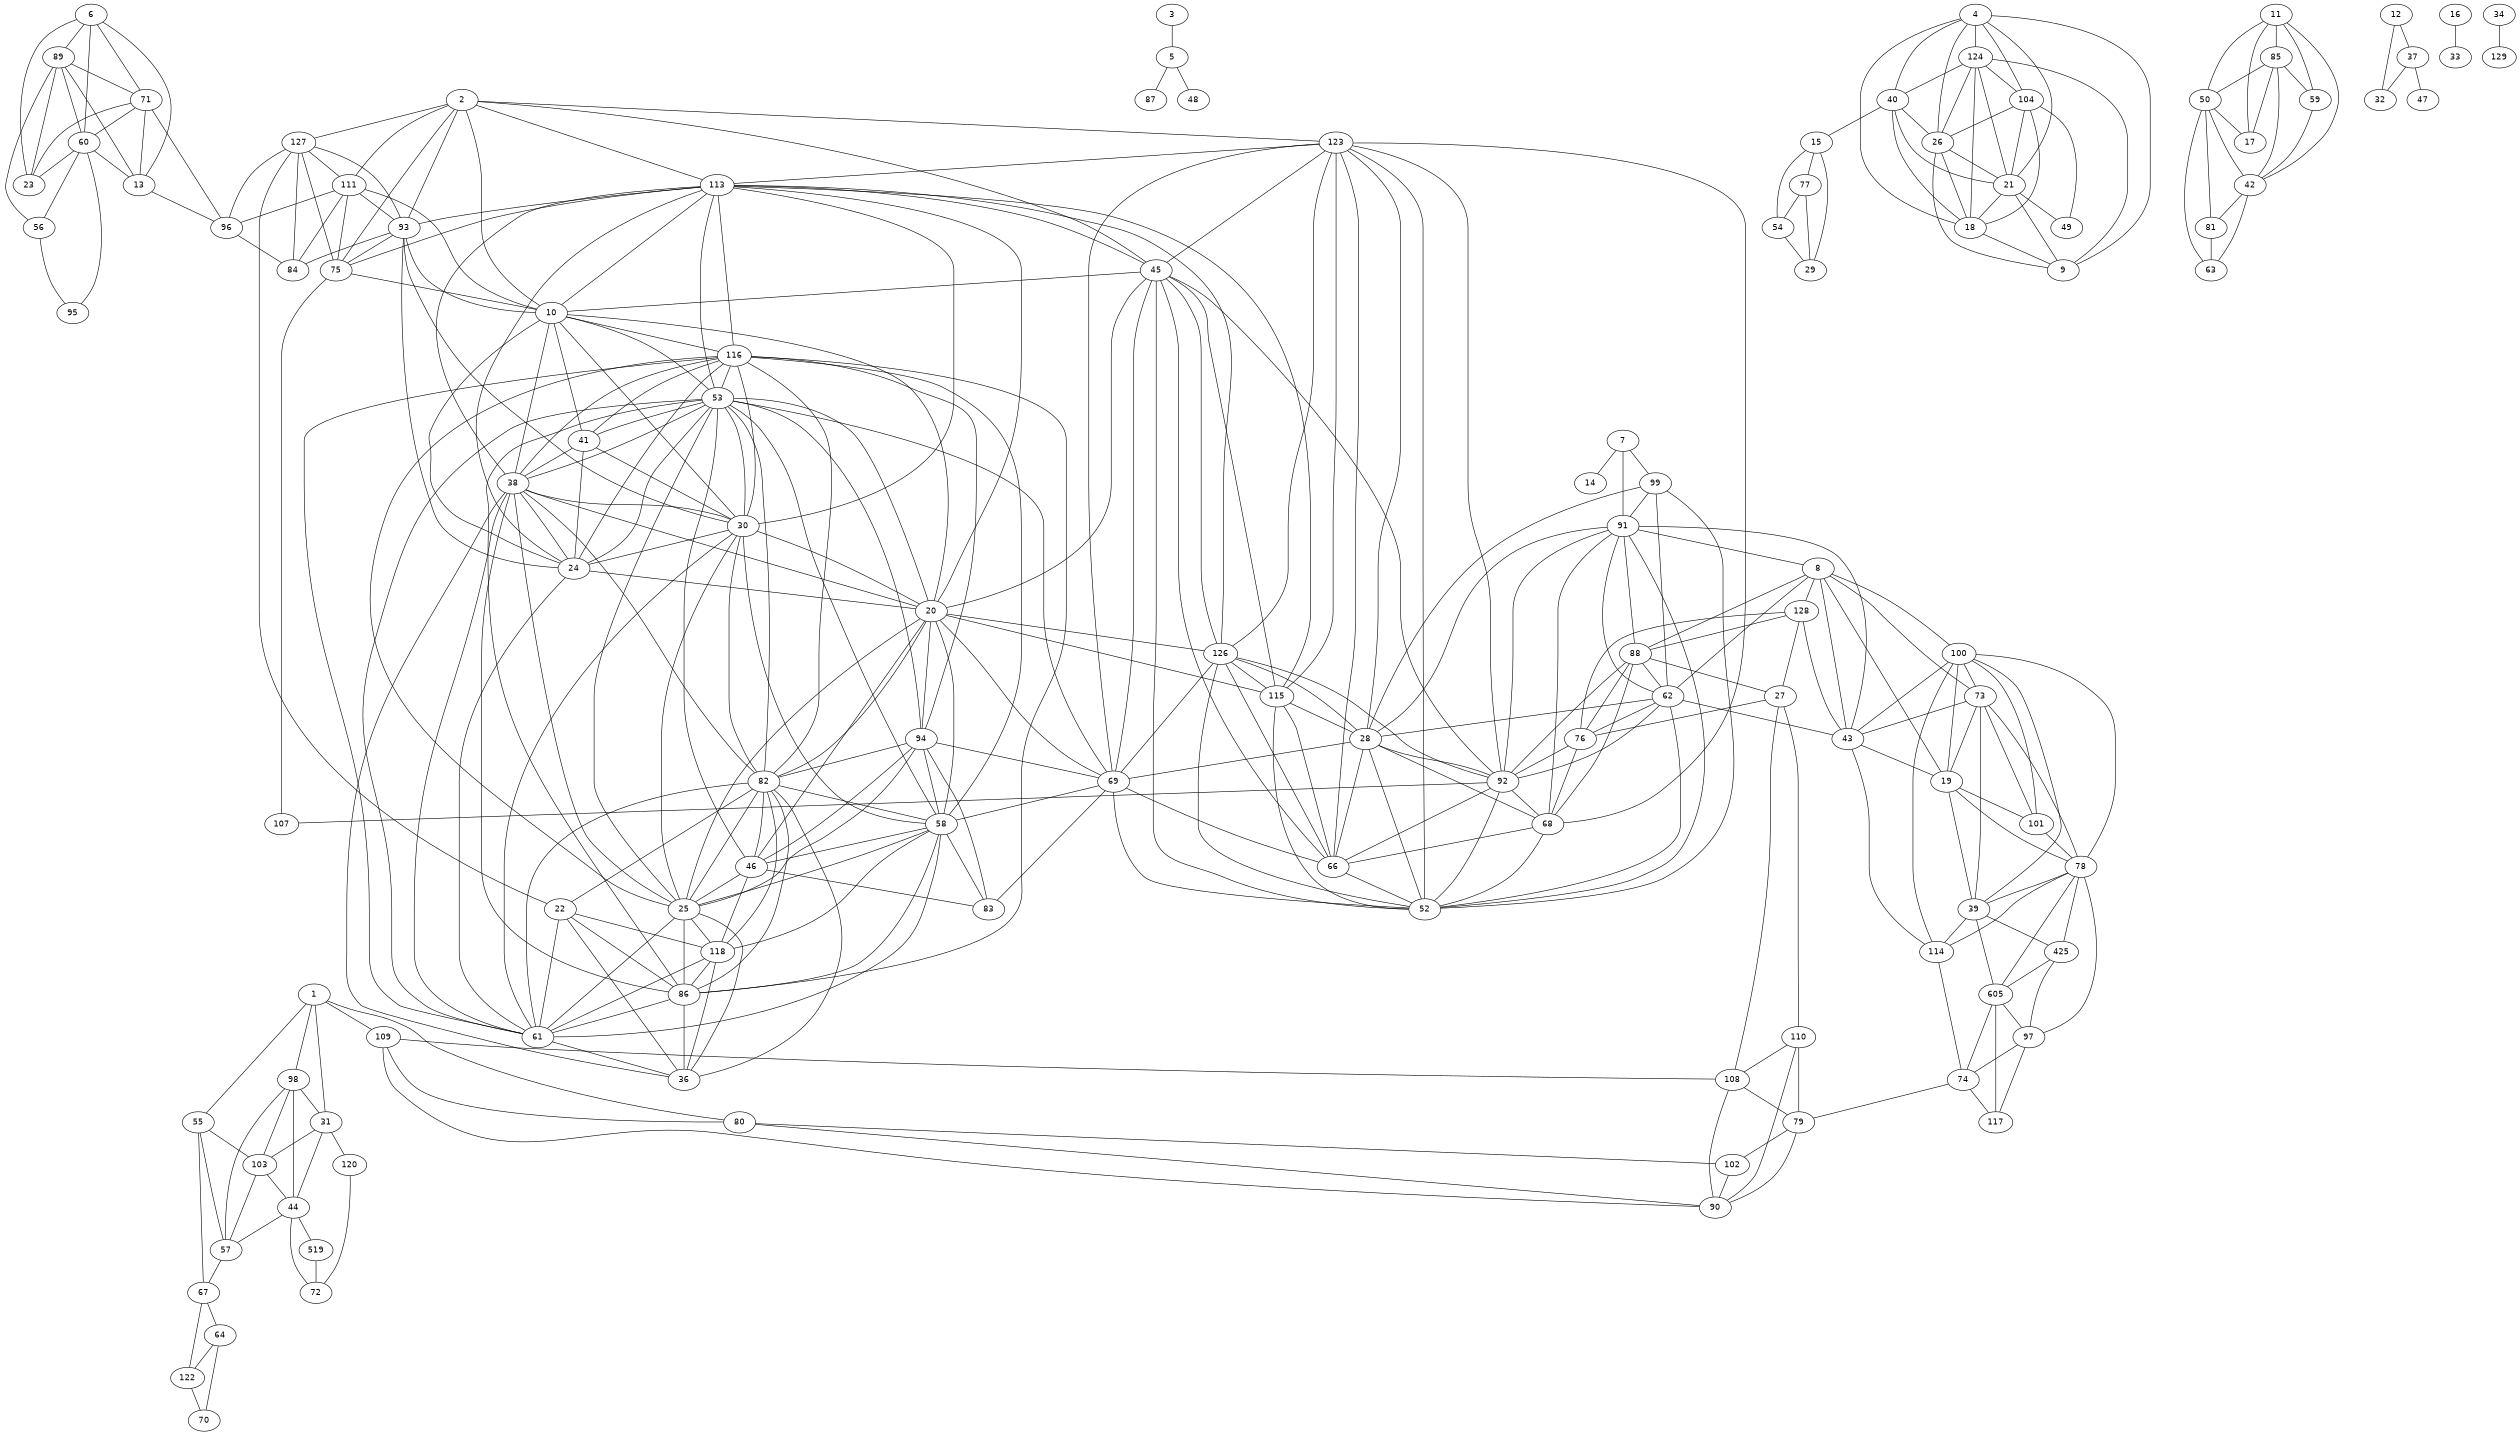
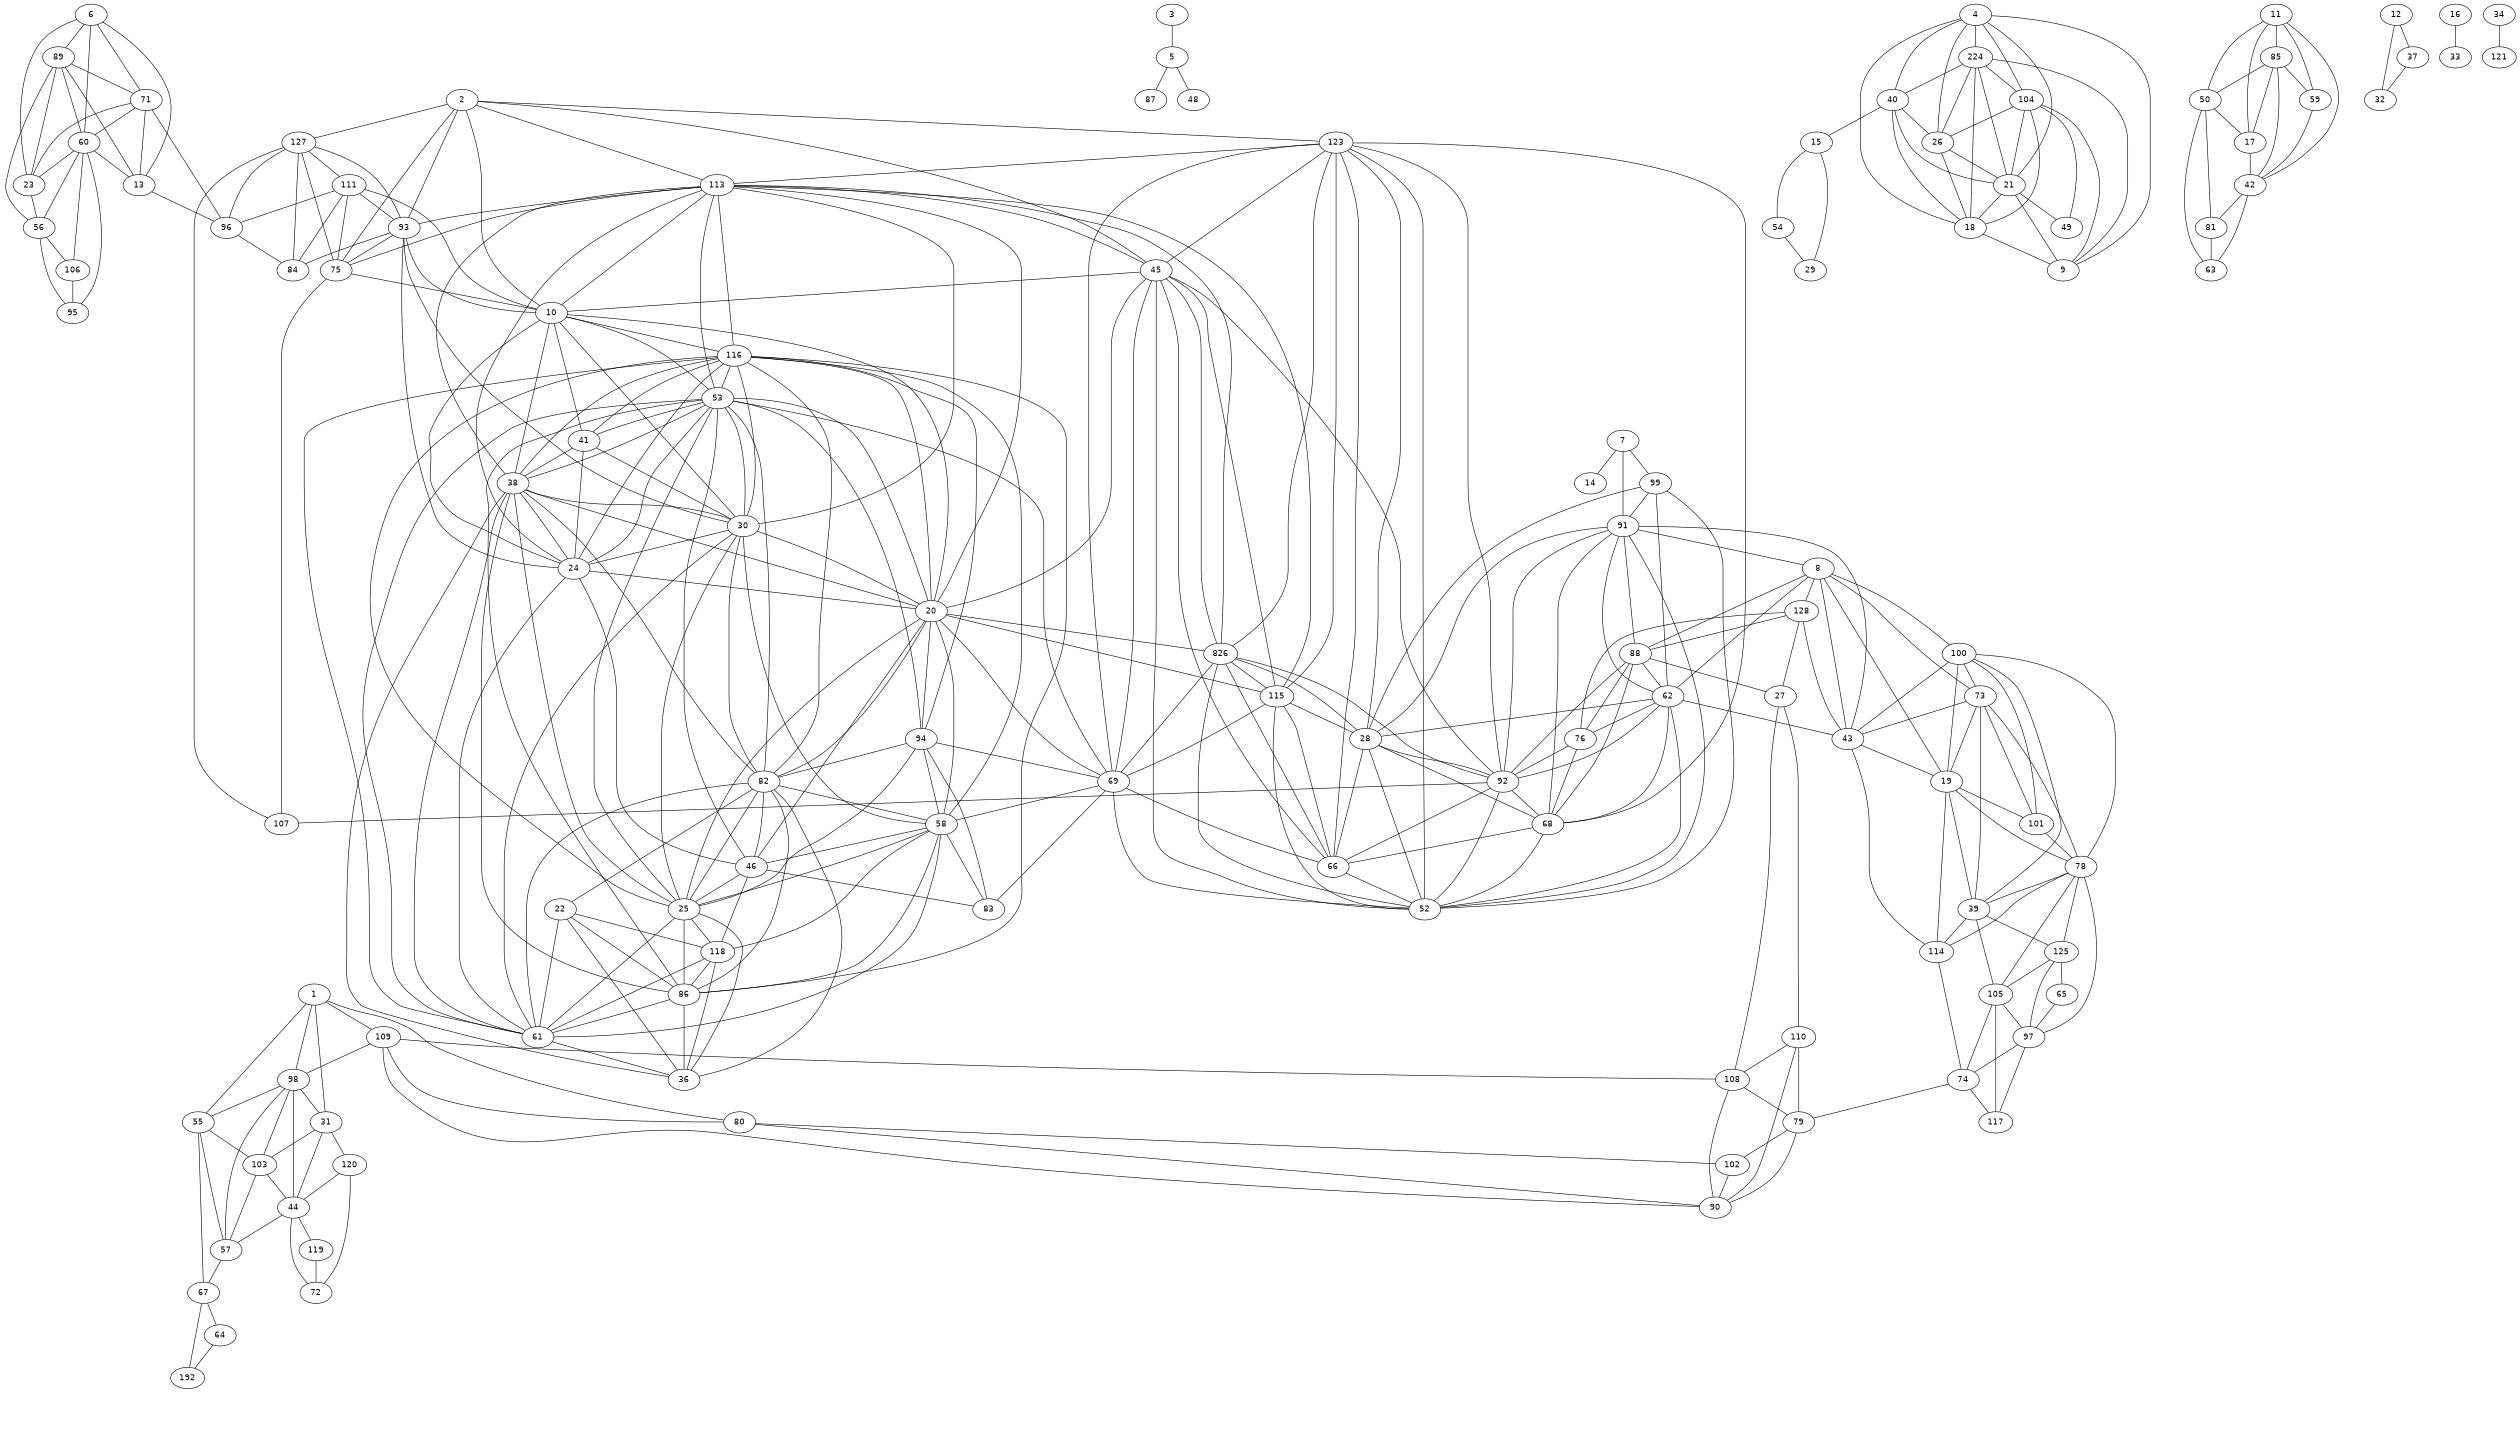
  graph {
    fontname="DejaVu Sans"
    node [fontname="DejaVu Sans"]
    edge [fontname="DejaVu Sans"]
    1
    109
    98
    80
    55
    31
    90
    108
    44
    57
    103
    102
    67
    120
    79
    72
-   119 [label=519]
+   119
    64
-   122
-   70
+   122 [label=192]
    2
    127
    123
    113
    111
    93
    75
    45
    10
    84
    96
    107
    28
    52
    66
    68
    69
    92
    115
-   126
+   126 [label=826]
    20
    24
    30
    38
    53
    116
    41
    58
    83
    25
    82
    94
    46
    61
    86
    36
    118
    22
    3
    5
    87
    48
    4
-   124
+   124 [label=224]
    104
    40
    26
    21
    18
    9
    49
    15
-   77
    54
    29
    6
    89
    71
    60
    23
    13
    56
+   106
    95
    7
    99
    91
    14
    62
    8
    43
    88
    76
    128
    100
    73
    19
    114
    27
    39
    78
    101
    74
    110
-   125 [label=425]
-   105 [label=605]
+   125
+   105
    97
+   65
    117
    11
    85
    59
    50
    42
    17
    81
    63
    12
    37
    32
-   47
    16
    33
    34
-   121 [label=129]
+   121
    1 -- 109
    1 -- 98
    1 -- 80
    1 -- 55
    1 -- 31
+   109 -- 98
    109 -- 80
    109 -- 90
    109 -- 108
+   98 -- 55
    98 -- 31
    98 -- 44
    98 -- 57
    98 -- 103
    80 -- 90
    80 -- 102
    55 -- 57
    55 -- 103
    55 -- 67
    31 -- 44
    31 -- 103
    31 -- 120
    108 -- 90
    108 -- 79
    44 -- 57
    44 -- 72
    44 -- 119
    57 -- 67
    103 -- 44
    103 -- 57
    102 -- 90
    67 -- 64
    67 -- 122
+   120 -- 44
    120 -- 72
    79 -- 90
    79 -- 102
    119 -- 72
    64 -- 122
-   64 -- 70
-   122 -- 70
    2 -- 127
    2 -- 123
    2 -- 113
-   2 -- 111
    2 -- 93
    2 -- 75
    2 -- 45
    2 -- 10
    127 -- 111
    127 -- 93
    127 -- 75
    127 -- 84
    127 -- 96
-   127 -- 22
+   127 -- 107
    123 -- 113
    123 -- 45
    123 -- 28
    123 -- 52
    123 -- 66
    123 -- 68
    123 -- 69
    123 -- 92
    123 -- 115
    123 -- 126
    113 -- 93
    113 -- 75
    113 -- 45
    113 -- 10
    113 -- 115
    113 -- 126
    113 -- 20
    113 -- 24
    113 -- 30
    113 -- 38
    113 -- 53
    113 -- 116
    111 -- 93
    111 -- 75
    111 -- 10
    111 -- 84
    111 -- 96
    93 -- 75
    93 -- 10
    93 -- 84
    93 -- 24
    93 -- 30
    75 -- 10
    75 -- 107
    45 -- 10
    45 -- 52
    45 -- 66
    45 -- 69
    45 -- 92
    45 -- 115
    45 -- 126
    45 -- 20
    10 -- 20
    10 -- 24
    10 -- 30
    10 -- 38
    10 -- 53
    10 -- 116
    10 -- 41
    96 -- 84
    28 -- 52
    28 -- 66
    28 -- 68
    28 -- 92
    66 -- 52
    68 -- 52
    68 -- 66
    69 -- 52
    69 -- 66
    69 -- 58
    69 -- 83
    92 -- 107
    92 -- 52
    92 -- 66
    92 -- 68
    115 -- 28
    115 -- 52
    115 -- 66
-   28 -- 69
+   115 -- 69
    126 -- 28
    126 -- 52
    126 -- 66
    126 -- 69
    126 -- 92
    126 -- 115
    20 -- 69
    20 -- 115
    20 -- 126
    20 -- 58
    20 -- 25
    20 -- 82
    20 -- 94
    20 -- 46
    24 -- 20
    24 -- 61
    30 -- 20
    30 -- 24
    30 -- 58
    30 -- 25
    30 -- 82
    30 -- 61
    38 -- 20
    38 -- 24
    38 -- 30
    38 -- 25
    38 -- 82
    38 -- 61
    38 -- 86
    38 -- 36
    53 -- 69
    53 -- 20
    53 -- 24
    53 -- 30
    53 -- 38
    53 -- 41
-   53 -- 58
    53 -- 25
    53 -- 82
    53 -- 94
    53 -- 46
    53 -- 61
    53 -- 86
+   116 -- 20
    116 -- 24
    116 -- 30
    116 -- 38
    116 -- 53
    116 -- 41
    116 -- 58
    116 -- 25
    116 -- 82
    116 -- 94
    116 -- 61
    116 -- 86
    41 -- 24
    41 -- 30
    41 -- 38
    58 -- 83
    58 -- 25
    58 -- 46
    58 -- 61
    58 -- 86
    58 -- 118
    25 -- 61
    25 -- 86
    25 -- 36
    25 -- 118
    82 -- 58
    82 -- 25
    82 -- 46
    82 -- 61
    82 -- 86
    82 -- 36
-   82 -- 118
    82 -- 22
    94 -- 69
    94 -- 58
    94 -- 83
    94 -- 25
    94 -- 82
-   94 -- 46
+   24 -- 46
    46 -- 83
    46 -- 25
    46 -- 118
    61 -- 36
    86 -- 61
    86 -- 36
    118 -- 61
    118 -- 86
    118 -- 36
    22 -- 61
    22 -- 86
    22 -- 36
    22 -- 118
    3 -- 5
    5 -- 87
    5 -- 48
    4 -- 124
    4 -- 104
    4 -- 40
    4 -- 26
    4 -- 21
    4 -- 18
    4 -- 9
    124 -- 104
    124 -- 40
    124 -- 26
    124 -- 21
    124 -- 18
    124 -- 9
    104 -- 26
    104 -- 21
    104 -- 18
-   26 -- 9
+   104 -- 9
    104 -- 49
    40 -- 26
    40 -- 21
    40 -- 18
    40 -- 15
    26 -- 21
    26 -- 18
    21 -- 18
    21 -- 9
    21 -- 49
    18 -- 9
-   15 -- 77
    15 -- 54
    15 -- 29
-   77 -- 54
-   77 -- 29
    54 -- 29
    6 -- 89
    6 -- 71
    6 -- 60
    6 -- 23
    6 -- 13
    89 -- 71
    89 -- 60
    89 -- 23
    89 -- 13
    89 -- 56
    71 -- 96
    71 -- 60
    71 -- 23
    71 -- 13
    60 -- 23
    60 -- 13
    60 -- 56
+   60 -- 106
    60 -- 95
+   23 -- 56
    13 -- 96
+   56 -- 106
    56 -- 95
+   106 -- 95
    7 -- 99
    7 -- 91
    7 -- 14
    99 -- 28
    99 -- 52
    99 -- 91
    99 -- 62
    91 -- 28
    91 -- 52
    91 -- 68
    91 -- 92
    91 -- 62
    91 -- 8
    91 -- 43
    91 -- 88
    62 -- 28
    62 -- 52
+   62 -- 68
    62 -- 92
    62 -- 43
    62 -- 76
    8 -- 62
    8 -- 43
    8 -- 88
    8 -- 128
    8 -- 100
    8 -- 73
    8 -- 19
    43 -- 19
    43 -- 114
    88 -- 68
    88 -- 92
    88 -- 62
    88 -- 76
    88 -- 27
    76 -- 68
    76 -- 92
    128 -- 43
    128 -- 88
    128 -- 76
    128 -- 27
    100 -- 43
    100 -- 73
    100 -- 19
-   100 -- 114
+   19 -- 114
    100 -- 39
    100 -- 78
    100 -- 101
    73 -- 43
    73 -- 19
    73 -- 39
    73 -- 78
    73 -- 101
    19 -- 39
    19 -- 78
    19 -- 101
    114 -- 74
    27 -- 108
-   27 -- 76
    27 -- 110
    39 -- 114
    39 -- 125
    39 -- 105
    78 -- 114
    78 -- 39
    78 -- 125
    78 -- 105
    78 -- 97
    101 -- 78
    74 -- 79
    74 -- 117
    110 -- 90
    110 -- 108
    110 -- 79
    125 -- 105
    125 -- 97
+   125 -- 65
    105 -- 74
    105 -- 97
    105 -- 117
    97 -- 74
    97 -- 117
+   65 -- 97
    11 -- 85
    11 -- 59
    11 -- 50
    11 -- 42
    11 -- 17
    85 -- 59
    85 -- 50
    85 -- 42
    85 -- 17
    59 -- 42
-   50 -- 42
+   17 -- 42
    50 -- 17
    50 -- 81
    50 -- 63
    42 -- 81
    42 -- 63
    81 -- 63
    12 -- 37
    12 -- 32
    37 -- 32
-   37 -- 47
    16 -- 33
    34 -- 121
  }
